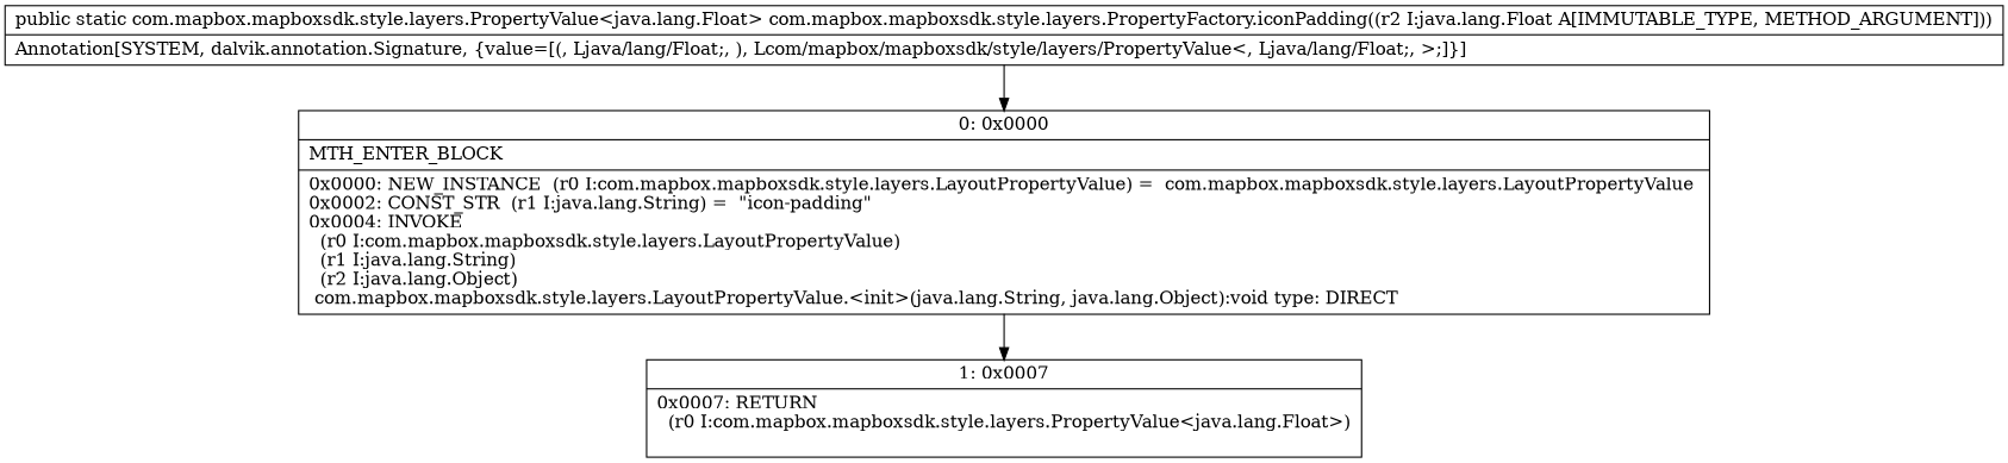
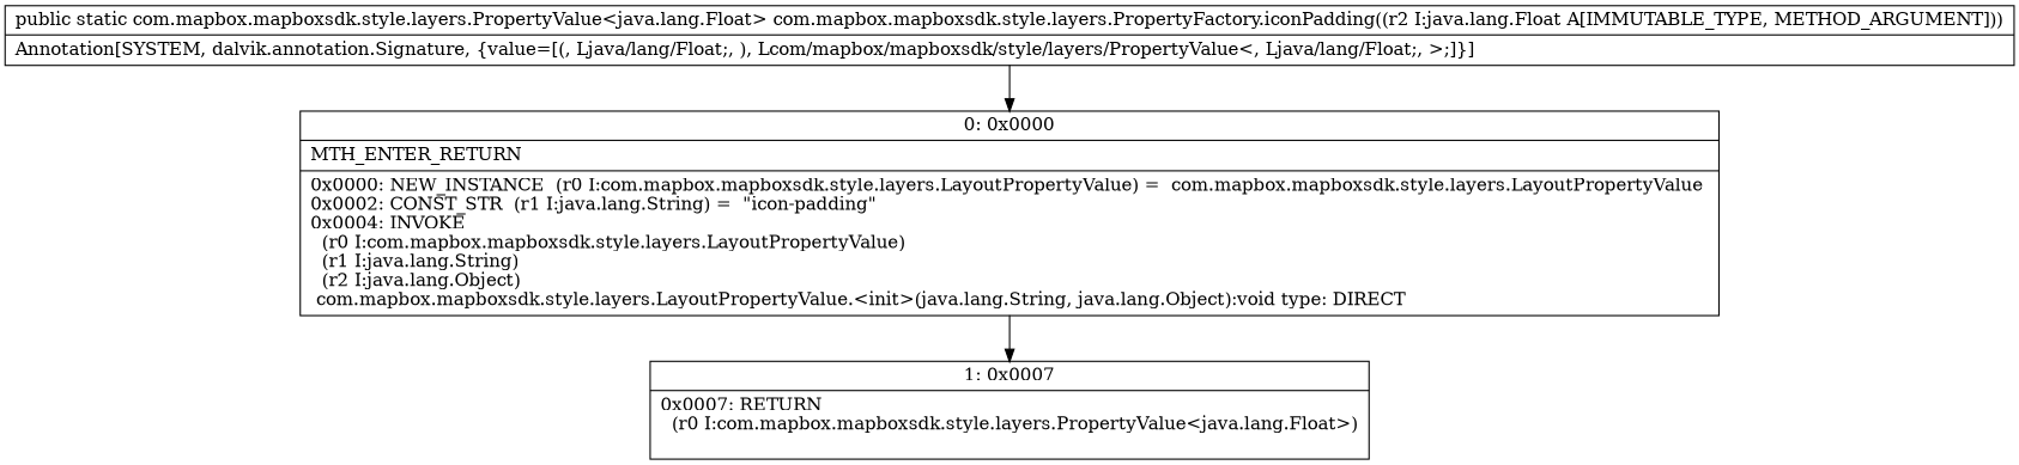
  digraph {
    node [shape=record]
-   n1 [label="{0\:\ 0x0000|MTH_ENTER_BLOCK\l|0x0000: NEW_INSTANCE  (r0 I:com.mapbox.mapboxsdk.style.layers.LayoutPropertyValue) =  com.mapbox.mapboxsdk.style.layers.LayoutPropertyValue \l0x0002: CONST_STR  (r1 I:java.lang.String) =  \"icon\-padding\" \l0x0004: INVOKE  \l  (r0 I:com.mapbox.mapboxsdk.style.layers.LayoutPropertyValue)\l  (r1 I:java.lang.String)\l  (r2 I:java.lang.Object)\l com.mapbox.mapboxsdk.style.layers.LayoutPropertyValue.\<init\>(java.lang.String, java.lang.Object):void type: DIRECT \l}"]
+   n1 [label="{0\:\ 0x0000|MTH_ENTER_RETURN\l|0x0000: NEW_INSTANCE  (r0 I:com.mapbox.mapboxsdk.style.layers.LayoutPropertyValue) =  com.mapbox.mapboxsdk.style.layers.LayoutPropertyValue \l0x0002: CONST_STR  (r1 I:java.lang.String) =  \"icon\-padding\" \l0x0004: INVOKE  \l  (r0 I:com.mapbox.mapboxsdk.style.layers.LayoutPropertyValue)\l  (r1 I:java.lang.String)\l  (r2 I:java.lang.Object)\l com.mapbox.mapboxsdk.style.layers.LayoutPropertyValue.\<init\>(java.lang.String, java.lang.Object):void type: DIRECT \l}"]
    n2 [label="{1\:\ 0x0007|0x0007: RETURN  \l  (r0 I:com.mapbox.mapboxsdk.style.layers.PropertyValue\<java.lang.Float\>)\l \l}"]
    n3 [label="{public static com.mapbox.mapboxsdk.style.layers.PropertyValue\<java.lang.Float\> com.mapbox.mapboxsdk.style.layers.PropertyFactory.iconPadding((r2 I:java.lang.Float A[IMMUTABLE_TYPE, METHOD_ARGUMENT]))  | Annotation[SYSTEM, dalvik.annotation.Signature, \{value=[(, Ljava\/lang\/Float;, ), Lcom\/mapbox\/mapboxsdk\/style\/layers\/PropertyValue\<, Ljava\/lang\/Float;, \>;]\}]\l}"]
    n1 -> n2
    n3 -> n1
  }
